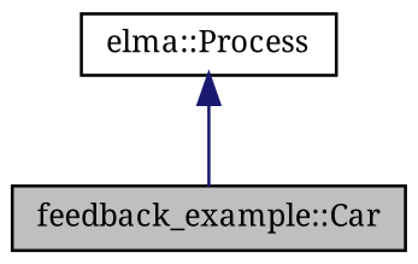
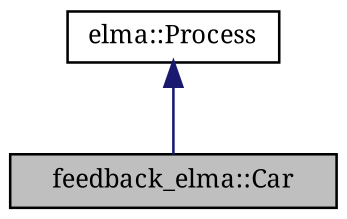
  digraph {
    fontname="Noto Serif"
    node [color=black fontname="Noto Serif" fontsize=10 shape=record style=filled]
-   n1 [fillcolor=grey75 fontcolor=black height=0.2 label="feedback_example::Car" width=0.4]
+   n1 [fillcolor=grey75 fontcolor=black height=0.2 label="feedback_elma::Car" width=0.4]
    n2 [fillcolor=white height=0.2 label="elma::Process" width=0.4]
    n2 -> n1 [color=midnightblue dir=back fontname="Noto Serif" fontsize=10 labelfontname=Helvetica labelfontsize=10 style=solid]
  }
